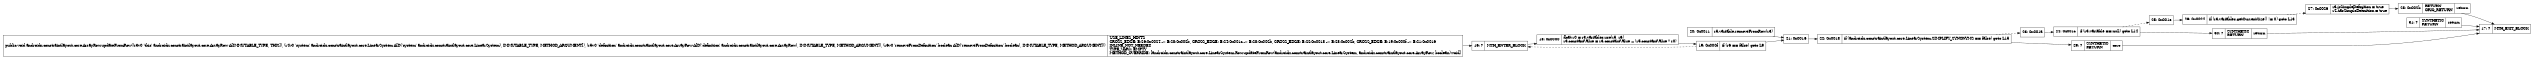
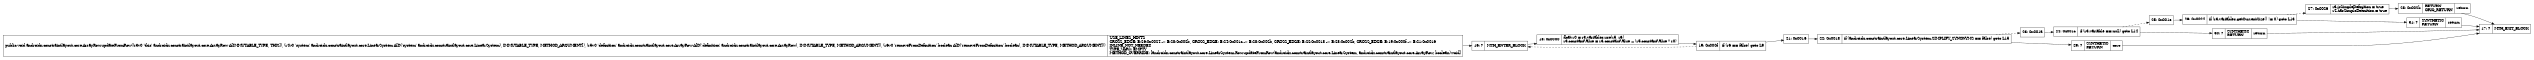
  digraph {
    rankdir=LR
    node [shape=record]
    n1 [label="{16\:\ ?|MTH_ENTER_BLOCK\l}"]
    n2 [label="{18\:\ 0x0000|float r0 = r3.variables.use(r5, r6)\lr3.constantValue = r3.constantValue + (r5.constantValue * r0)\l}"]
    n3 [label="{19\:\ 0x000f|if (r6 == false) goto L9\l}"]
    n4 [label="{21\:\ 0x0016}"]
-   n5 [label="{20\:\ 0x0011|r5.variable.removeFromRow(r3)\l}"]
    n6 [label="{22\:\ 0x0018|if (androidx.constraintlayout.core.LinearSystem.SIMPLIFY_SYNONYMS == false) goto L15\l}"]
    n7 [label="{23\:\ 0x001a}"]
    n8 [label="{29\:\ ?|SYNTHETIC\lRETURN\l|core\l}"]
    n9 [label="{24\:\ 0x001c|if (r3.variable == null) goto L14\l}"]
    n10 [label="{17\:\ ?|MTH_EXIT_BLOCK\l}"]
    n11 [label="{25\:\ 0x001e}"]
    n12 [label="{30\:\ ?|SYNTHETIC\lRETURN\l|return\l}"]
    n13 [label="{26\:\ 0x0024|if (r3.variables.getCurrentSize() != 0) goto L13\l}"]
    n14 [label="{27\:\ 0x0026|r3.isSimpleDefinition = true\lr4.hasSimpleDefinition = true\l}"]
    n15 [label="{31\:\ ?|SYNTHETIC\lRETURN\l|return\l}"]
    n16 [label="{28\:\ 0x002b|RETURN\lORIG_RETURN\l|return\l}"]
    n17 [label="{public void androidx.constraintlayout.core.ArrayRow.updateFromRow((r3v0 'this' androidx.constraintlayout.core.ArrayRow A[IMMUTABLE_TYPE, THIS]), (r4v0 'system' androidx.constraintlayout.core.LinearSystem A[D('system' androidx.constraintlayout.core.LinearSystem), IMMUTABLE_TYPE, METHOD_ARGUMENT]), (r5v0 'definition' androidx.constraintlayout.core.ArrayRow A[D('definition' androidx.constraintlayout.core.ArrayRow), IMMUTABLE_TYPE, METHOD_ARGUMENT]), (r6v0 'removeFromDefinition' boolean A[D('removeFromDefinition' boolean), IMMUTABLE_TYPE, METHOD_ARGUMENT]))  | USE_LINES_HINTS\lCROSS_EDGE: B:26:0x0024 \-\> B:28:0x002b, CROSS_EDGE: B:24:0x001c \-\> B:28:0x002b, CROSS_EDGE: B:22:0x0018 \-\> B:28:0x002b, CROSS_EDGE: B:19:0x000f \-\> B:21:0x0016\lINLINE_NOT_NEEDED\lTYPE_VARS: EMPTY\lMETHOD_OVERRIDE: [androidx.constraintlayout.core.LinearSystem.Row.updateFromRow(androidx.constraintlayout.core.LinearSystem, androidx.constraintlayout.core.ArrayRow, boolean):void]\l}"]
    n1 -> n2
    n2 -> n3
    n3 -> n1 [style=dashed]
    n3 -> n4
    n4 -> n6
-   n5 -> n4
    n6 -> n7 [style=dashed]
    n6 -> n8
    n7 -> n9
    n8 -> n10
    n9 -> n11 [style=dashed]
    n9 -> n12
    n11 -> n13
    n12 -> n10
    n13 -> n14 [style=dashed]
+   n13 -> n15
    n14 -> n16
    n15 -> n10
    n16 -> n10
    n17 -> n1
  }
